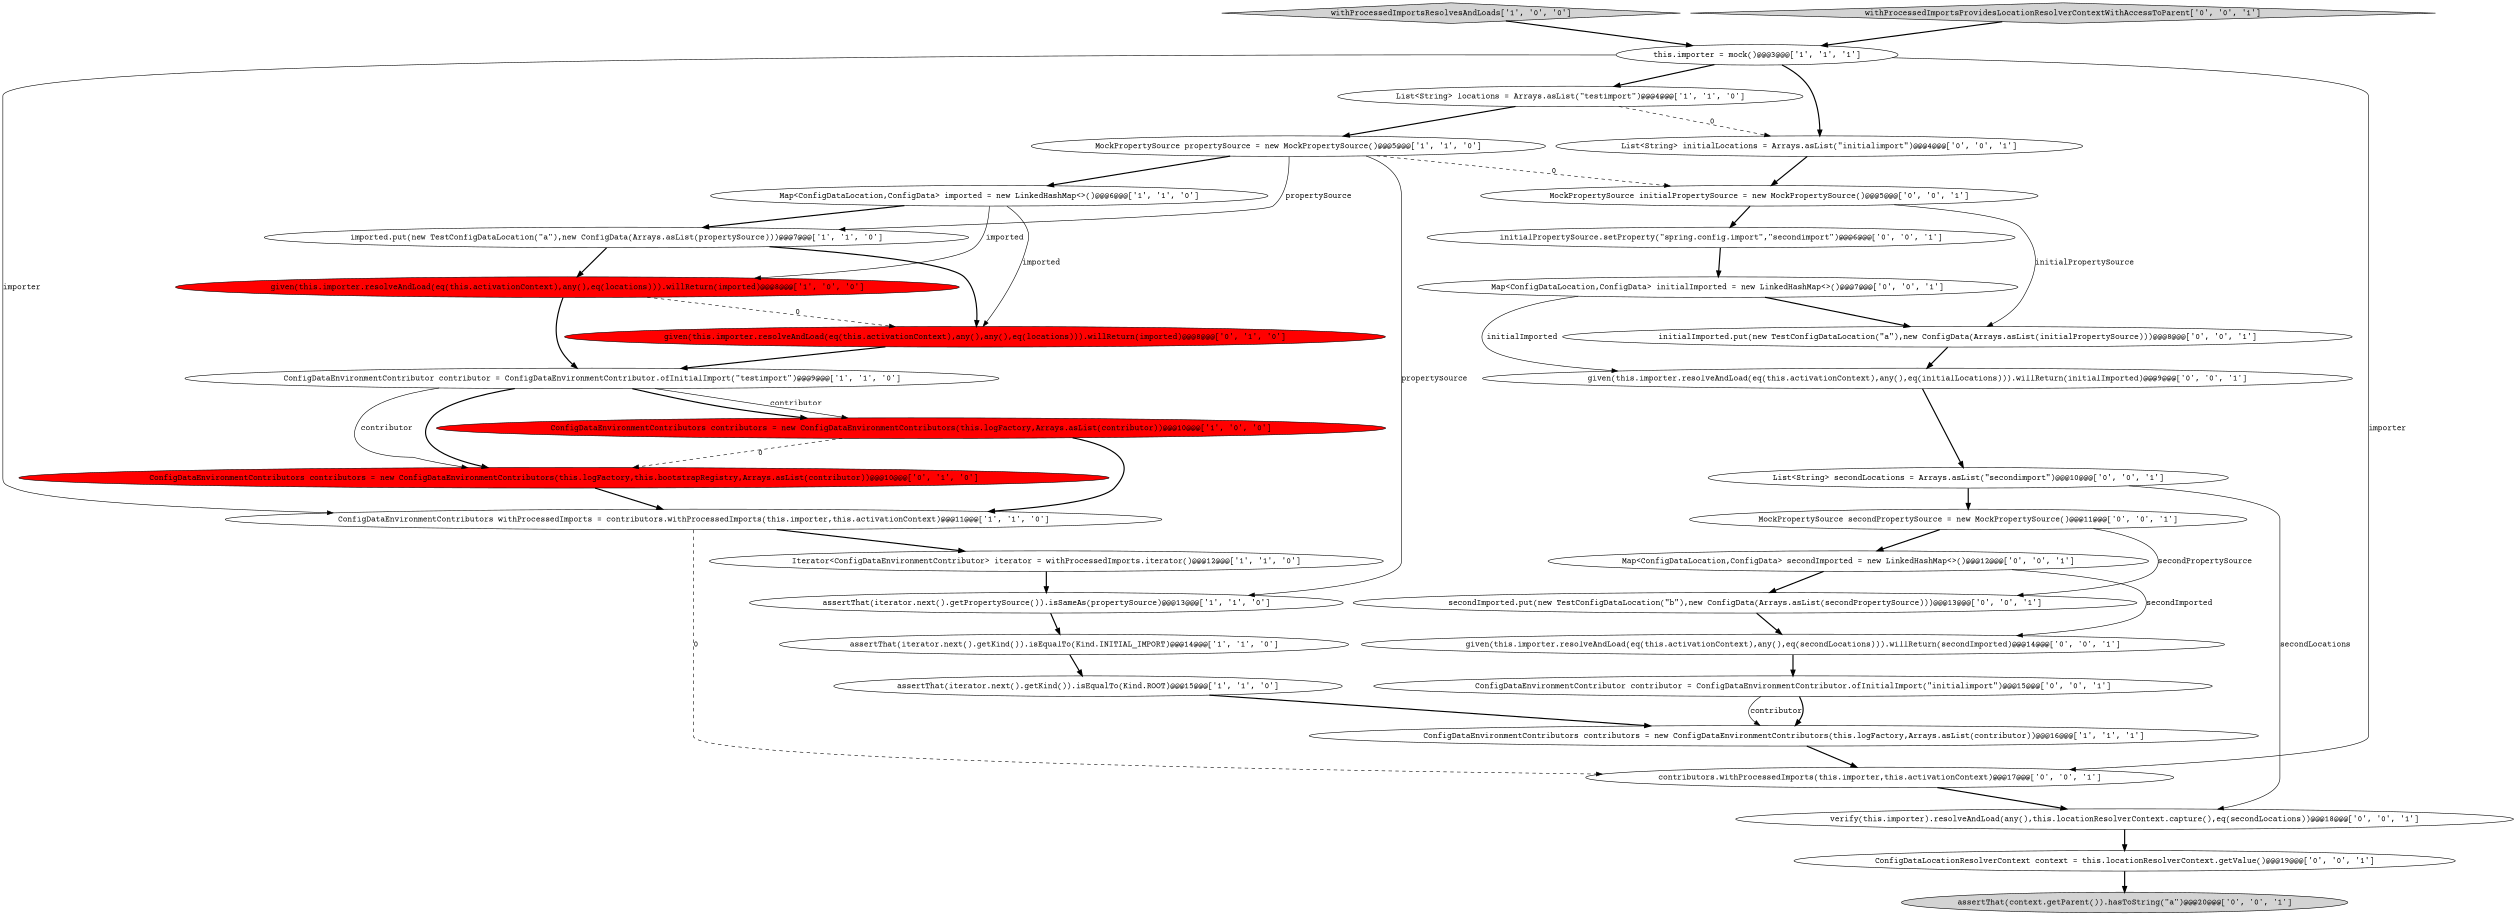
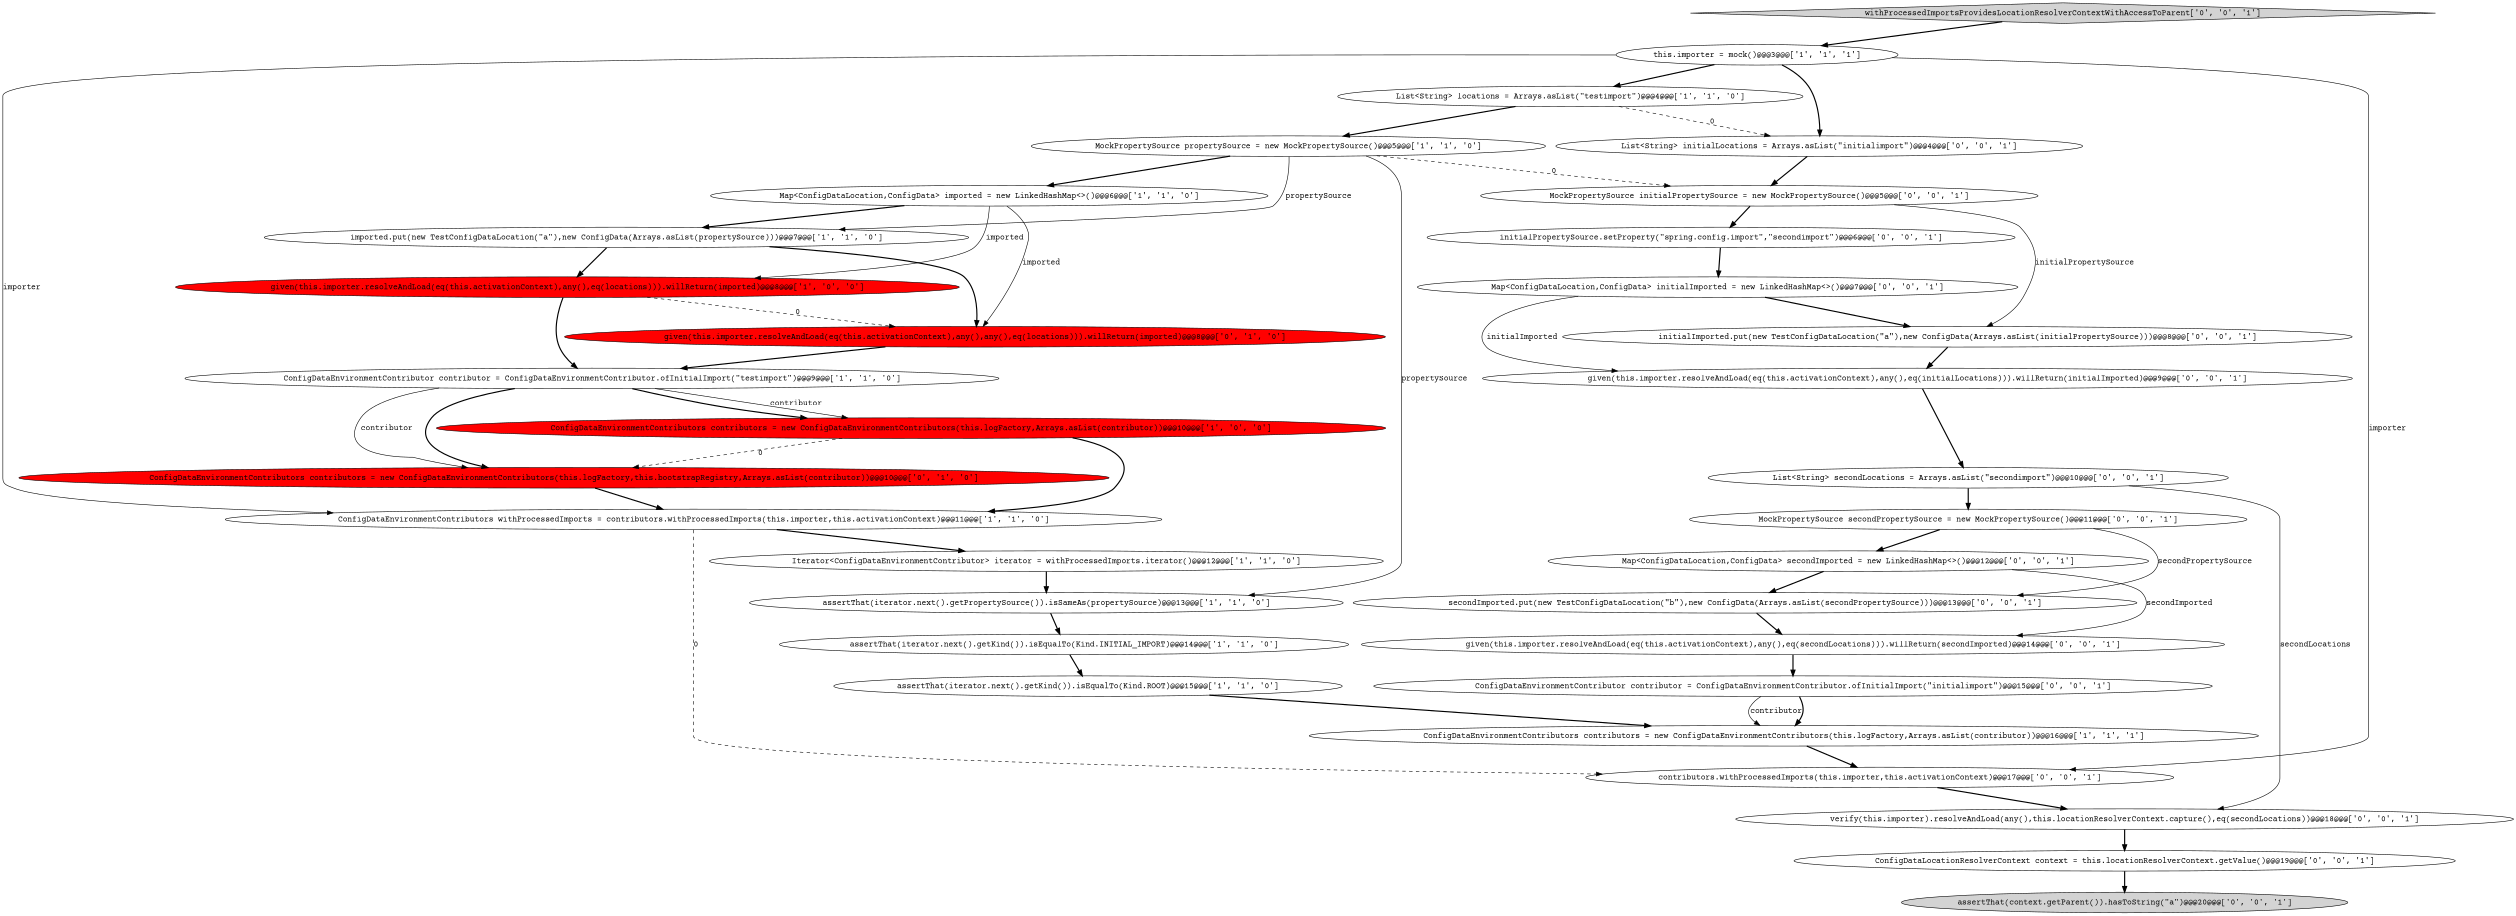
  digraph {
    fontname="Courier Prime"
    node [fillcolor=white fontname="Courier Prime" shape=ellipse style=filled]
    edge [fontname="Courier Prime" style=bold]
    n1 [label="ConfigDataEnvironmentContributor contributor = ConfigDataEnvironmentContributor.ofInitialImport(\"testimport\")@@@9@@@['1', '1', '0']"]
    n2 [fillcolor=red label="ConfigDataEnvironmentContributors contributors = new ConfigDataEnvironmentContributors(this.logFactory,this.bootstrapRegistry,Arrays.asList(contributor))@@@10@@@['0', '1', '0']"]
    n3 [fillcolor=red label="ConfigDataEnvironmentContributors contributors = new ConfigDataEnvironmentContributors(this.logFactory,Arrays.asList(contributor))@@@10@@@['1', '0', '0']"]
    n4 [label="ConfigDataEnvironmentContributors withProcessedImports = contributors.withProcessedImports(this.importer,this.activationContext)@@@11@@@['1', '1', '0']"]
    n5 [label="given(this.importer.resolveAndLoad(eq(this.activationContext),any(),eq(initialLocations))).willReturn(initialImported)@@@9@@@['0', '0', '1']"]
    n6 [label="List<String> secondLocations = Arrays.asList(\"secondimport\")@@@10@@@['0', '0', '1']"]
    n7 [label="MockPropertySource secondPropertySource = new MockPropertySource()@@@11@@@['0', '0', '1']"]
    n8 [label="verify(this.importer).resolveAndLoad(any(),this.locationResolverContext.capture(),eq(secondLocations))@@@18@@@['0', '0', '1']"]
    n9 [label="List<String> locations = Arrays.asList(\"testimport\")@@@4@@@['1', '1', '0']"]
    n10 [label="MockPropertySource propertySource = new MockPropertySource()@@@5@@@['1', '1', '0']"]
    n11 [label="List<String> initialLocations = Arrays.asList(\"initialimport\")@@@4@@@['0', '0', '1']"]
    n12 [label="Map<ConfigDataLocation,ConfigData> imported = new LinkedHashMap<>()@@@6@@@['1', '1', '0']"]
    n13 [label="imported.put(new TestConfigDataLocation(\"a\"),new ConfigData(Arrays.asList(propertySource)))@@@7@@@['1', '1', '0']"]
    n14 [label="assertThat(iterator.next().getPropertySource()).isSameAs(propertySource)@@@13@@@['1', '1', '0']"]
    n15 [label="MockPropertySource initialPropertySource = new MockPropertySource()@@@5@@@['0', '0', '1']"]
    n16 [label="initialPropertySource.setProperty(\"spring.config.import\",\"secondimport\")@@@6@@@['0', '0', '1']"]
    n17 [label="Map<ConfigDataLocation,ConfigData> initialImported = new LinkedHashMap<>()@@@7@@@['0', '0', '1']"]
    n18 [label="initialImported.put(new TestConfigDataLocation(\"a\"),new ConfigData(Arrays.asList(initialPropertySource)))@@@8@@@['0', '0', '1']"]
    n19 [fillcolor=red label="given(this.importer.resolveAndLoad(eq(this.activationContext),any(),eq(locations))).willReturn(imported)@@@8@@@['1', '0', '0']"]
    n20 [fillcolor=red label="given(this.importer.resolveAndLoad(eq(this.activationContext),any(),any(),eq(locations))).willReturn(imported)@@@8@@@['0', '1', '0']"]
    n21 [label="this.importer = mock()@@@3@@@['1', '1', '1']"]
    n22 [label="contributors.withProcessedImports(this.importer,this.activationContext)@@@17@@@['0', '0', '1']"]
    n23 [label="Iterator<ConfigDataEnvironmentContributor> iterator = withProcessedImports.iterator()@@@12@@@['1', '1', '0']"]
    n24 [label="ConfigDataLocationResolverContext context = this.locationResolverContext.getValue()@@@19@@@['0', '0', '1']"]
    n25 [fillcolor=lightgray label="assertThat(context.getParent()).hasToString(\"a\")@@@20@@@['0', '0', '1']"]
    n26 [label="ConfigDataEnvironmentContributor contributor = ConfigDataEnvironmentContributor.ofInitialImport(\"initialimport\")@@@15@@@['0', '0', '1']"]
    n27 [label="ConfigDataEnvironmentContributors contributors = new ConfigDataEnvironmentContributors(this.logFactory,Arrays.asList(contributor))@@@16@@@['1', '1', '1']"]
    n28 [label="Map<ConfigDataLocation,ConfigData> secondImported = new LinkedHashMap<>()@@@12@@@['0', '0', '1']"]
    n29 [label="secondImported.put(new TestConfigDataLocation(\"b\"),new ConfigData(Arrays.asList(secondPropertySource)))@@@13@@@['0', '0', '1']"]
    n30 [label="given(this.importer.resolveAndLoad(eq(this.activationContext),any(),eq(secondLocations))).willReturn(secondImported)@@@14@@@['0', '0', '1']"]
-   n31 [fillcolor=lightgray label="withProcessedImportsResolvesAndLoads['1', '0', '0']" shape=diamond]
    n32 [label="assertThat(iterator.next().getKind()).isEqualTo(Kind.INITIAL_IMPORT)@@@14@@@['1', '1', '0']"]
    n33 [label="assertThat(iterator.next().getKind()).isEqualTo(Kind.ROOT)@@@15@@@['1', '1', '0']"]
    n34 [fillcolor=lightgray label="withProcessedImportsProvidesLocationResolverContextWithAccessToParent['0', '0', '1']" shape=diamond]
    n1 -> n2 [label=contributor style=solid]
    n1 -> n2
    n1 -> n3
    n1 -> n3 [label=contributor style=solid]
    n2 -> n4
    n3 -> n2 [label=0 style=dashed]
    n3 -> n4
    n4 -> n22 [label=0 style=dashed]
    n4 -> n23
    n5 -> n6
    n6 -> n7
    n6 -> n8 [label=secondLocations style=solid]
    n7 -> n28
    n7 -> n29 [label=secondPropertySource style=solid]
    n8 -> n24
    n9 -> n10
    n9 -> n11 [label=0 style=dashed]
    n10 -> n12
    n10 -> n13 [label=propertySource style=solid]
    n10 -> n14 [label=propertySource style=solid]
    n10 -> n15 [label=0 style=dashed]
    n11 -> n15
    n12 -> n13
    n12 -> n19 [label=imported style=solid]
    n12 -> n20 [label=imported style=solid]
    n13 -> n19
    n13 -> n20
    n14 -> n32
    n15 -> n16
    n15 -> n18 [label=initialPropertySource style=solid]
    n16 -> n17
    n17 -> n5 [label=initialImported style=solid]
    n17 -> n18
    n18 -> n5
    n19 -> n1
    n19 -> n20 [label=0 style=dashed]
    n20 -> n1
    n21 -> n4 [label=importer style=solid]
    n21 -> n9
    n21 -> n11
    n21 -> n22 [label=importer style=solid]
    n22 -> n8
    n23 -> n14
    n24 -> n25
    n26 -> n27 [label=contributor style=solid]
    n26 -> n27
    n27 -> n22
    n28 -> n29
    n28 -> n30 [label=secondImported style=solid]
    n29 -> n30
    n30 -> n26
-   n31 -> n21
    n32 -> n33
    n33 -> n27
    n34 -> n21
  }
